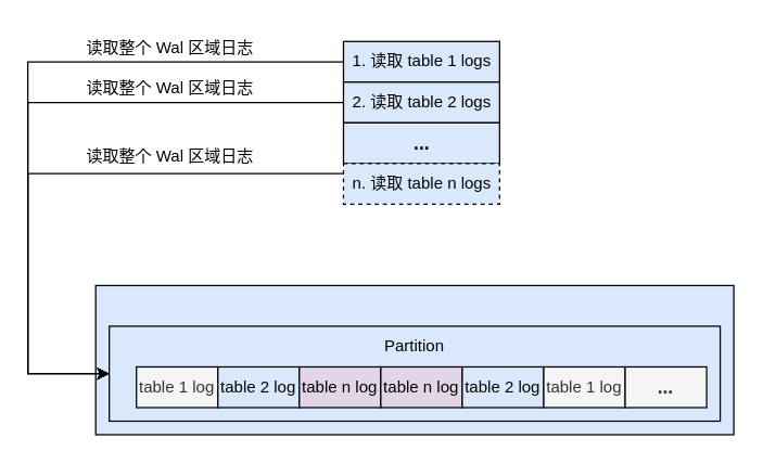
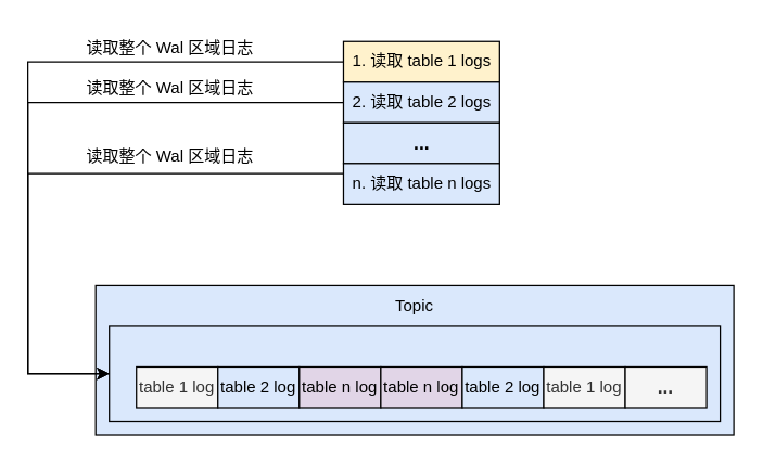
  <mxCell id="0" />
  <mxCell id="1" parent="0" />
  <mxCell id="2" value="" style="rounded=0;whiteSpace=wrap;html=1;fillColor=#dae8fc;strokeColor=#000000;" vertex="1" parent="1"><mxGeometry x="70" y="210" width="470" height="110" as="geometry" /></mxCell>
  <mxCell id="3" value="" style="rounded=0;whiteSpace=wrap;html=1;fillColor=#dae8fc;strokeColor=#000000;" vertex="1" parent="1"><mxGeometry x="80" y="240" width="450" height="70" as="geometry" /></mxCell>
  <mxCell id="4" value="table 1 log" style="rounded=0;whiteSpace=wrap;html=1;labelBackgroundColor=none;fillColor=#f5f5f5;strokeColor=#000000;fontColor=#333333;" vertex="1" parent="1"><mxGeometry x="100" y="270" width="60" height="30" as="geometry" /></mxCell>
  <mxCell id="5" value="table 2 log" style="rounded=0;whiteSpace=wrap;html=1;labelBackgroundColor=none;fillColor=#dae8fc;strokeColor=#000000;" vertex="1" parent="1"><mxGeometry x="160" y="270" width="60" height="30" as="geometry" /></mxCell>
  <mxCell id="6" value="table n log" style="rounded=0;whiteSpace=wrap;html=1;labelBackgroundColor=none;fillColor=#e1d5e7;strokeColor=#000000;" vertex="1" parent="1"><mxGeometry x="220" y="270" width="60" height="30" as="geometry" /></mxCell>
  <mxCell id="7" value="table n log" style="rounded=0;whiteSpace=wrap;html=1;labelBackgroundColor=none;fillColor=#e1d5e7;strokeColor=#000000;" vertex="1" parent="1"><mxGeometry x="280" y="270" width="60" height="30" as="geometry" /></mxCell>
  <mxCell id="8" value="table 2 log" style="rounded=0;whiteSpace=wrap;html=1;labelBackgroundColor=none;fillColor=#dae8fc;strokeColor=#000000;" vertex="1" parent="1"><mxGeometry x="340" y="270" width="60" height="30" as="geometry" /></mxCell>
  <mxCell id="9" value="table 1 log" style="rounded=0;whiteSpace=wrap;html=1;labelBackgroundColor=none;fillColor=#f5f5f5;strokeColor=#000000;fontColor=#333333;" vertex="1" parent="1"><mxGeometry x="400" y="270" width="60" height="30" as="geometry" /></mxCell>
  <mxCell id="10" value="&lt;b&gt;&lt;font style=&quot;font-size: 14px;&quot;&gt;...&lt;/font&gt;&lt;/b&gt;" style="rounded=0;whiteSpace=wrap;html=1;labelBackgroundColor=none;fillColor=#f5f5f5;strokeColor=#000000;fontColor=#333333;" vertex="1" parent="1"><mxGeometry x="460" y="270" width="60" height="30" as="geometry" /></mxCell>
- <mxCell id="11" value="Partition" style="text;html=1;strokeColor=none;fillColor=none;align=center;verticalAlign=middle;whiteSpace=wrap;rounded=0;" vertex="1" parent="1"><mxGeometry x="275" y="240" width="60" height="30" as="geometry" /></mxCell>
+ <mxCell id="12" value="Topic" style="text;html=1;strokeColor=none;fillColor=none;align=center;verticalAlign=middle;whiteSpace=wrap;rounded=0;" vertex="1" parent="1"><mxGeometry x="275" y="210" width="60" height="30" as="geometry" /></mxCell>
  <mxCell id="13" style="edgeStyle=orthogonalEdgeStyle;rounded=0;orthogonalLoop=1;jettySize=auto;html=1;exitX=0;exitY=0.5;exitDx=0;exitDy=0;entryX=0;entryY=0.5;entryDx=0;entryDy=0;" edge="1" parent="1" source="14" target="3"><mxGeometry relative="1" as="geometry"><Array as="points"><mxPoint x="20" y="45" /><mxPoint x="20" y="275" /></Array></mxGeometry></mxCell>
- <mxCell id="14" value="1. 读取 table 1 logs" style="rounded=0;whiteSpace=wrap;html=1;fillColor=#dae8fc;strokeColor=#000000;" vertex="1" parent="1"><mxGeometry x="252.5" y="30" width="115" height="30" as="geometry" /></mxCell>
+ <mxCell id="14" value="1. 读取 table 1 logs" style="rounded=0;whiteSpace=wrap;html=1;fillColor=#fff2cc;strokeColor=#000000;" vertex="1" parent="1"><mxGeometry x="252.5" y="30" width="115" height="30" as="geometry" /></mxCell>
  <mxCell id="15" style="edgeStyle=orthogonalEdgeStyle;rounded=0;orthogonalLoop=1;jettySize=auto;html=1;exitX=0;exitY=0.5;exitDx=0;exitDy=0;entryX=0;entryY=0.5;entryDx=0;entryDy=0;" edge="1" parent="1" source="16" target="3"><mxGeometry relative="1" as="geometry"><Array as="points"><mxPoint x="20" y="75" /><mxPoint x="20" y="275" /></Array></mxGeometry></mxCell>
  <mxCell id="16" value="2. 读取 table 2 logs" style="rounded=0;whiteSpace=wrap;html=1;fillColor=#dae8fc;strokeColor=#000000;" vertex="1" parent="1"><mxGeometry x="252.5" y="60" width="115" height="30" as="geometry" /></mxCell>
  <mxCell id="17" value="&lt;font style=&quot;font-size: 14px;&quot;&gt;&lt;b&gt;...&lt;/b&gt;&lt;/font&gt;" style="rounded=0;whiteSpace=wrap;html=1;fillColor=#dae8fc;strokeColor=#000000;" vertex="1" parent="1"><mxGeometry x="252.5" y="90" width="115" height="30" as="geometry" /></mxCell>
  <mxCell id="18" style="edgeStyle=orthogonalEdgeStyle;rounded=0;orthogonalLoop=1;jettySize=auto;html=1;exitX=0;exitY=0.25;exitDx=0;exitDy=0;entryX=0;entryY=0.5;entryDx=0;entryDy=0;" edge="1" parent="1" source="19" target="3"><mxGeometry relative="1" as="geometry"><Array as="points"><mxPoint x="20" y="128" /><mxPoint x="20" y="275" /></Array></mxGeometry></mxCell>
- <mxCell id="19" value="n. 读取 table n logs" style="rounded=0;whiteSpace=wrap;html=1;fillColor=#dae8fc;strokeColor=#000000;dashed=1;" vertex="1" parent="1"><mxGeometry x="252.5" y="120" width="115" height="30" as="geometry" /></mxCell>
+ <mxCell id="19" value="n. 读取 table n logs" style="rounded=0;whiteSpace=wrap;html=1;fillColor=#dae8fc;strokeColor=#000000;" vertex="1" parent="1"><mxGeometry x="252.5" y="120" width="115" height="30" as="geometry" /></mxCell>
  <mxCell id="20" value="读取整个 Wal 区域日志" style="text;html=1;strokeColor=none;fillColor=none;align=center;verticalAlign=middle;whiteSpace=wrap;rounded=0;" vertex="1" parent="1"><mxGeometry x="60" y="20" width="130" height="30" as="geometry" /></mxCell>
  <mxCell id="21" value="读取整个 Wal 区域日志" style="text;html=1;strokeColor=none;fillColor=none;align=center;verticalAlign=middle;whiteSpace=wrap;rounded=0;" vertex="1" parent="1"><mxGeometry x="60" y="50" width="130" height="30" as="geometry" /></mxCell>
  <mxCell id="22" value="读取整个 Wal 区域日志" style="text;html=1;strokeColor=none;fillColor=none;align=center;verticalAlign=middle;whiteSpace=wrap;rounded=0;" vertex="1" parent="1"><mxGeometry x="60" y="100" width="130" height="30" as="geometry" /></mxCell>
